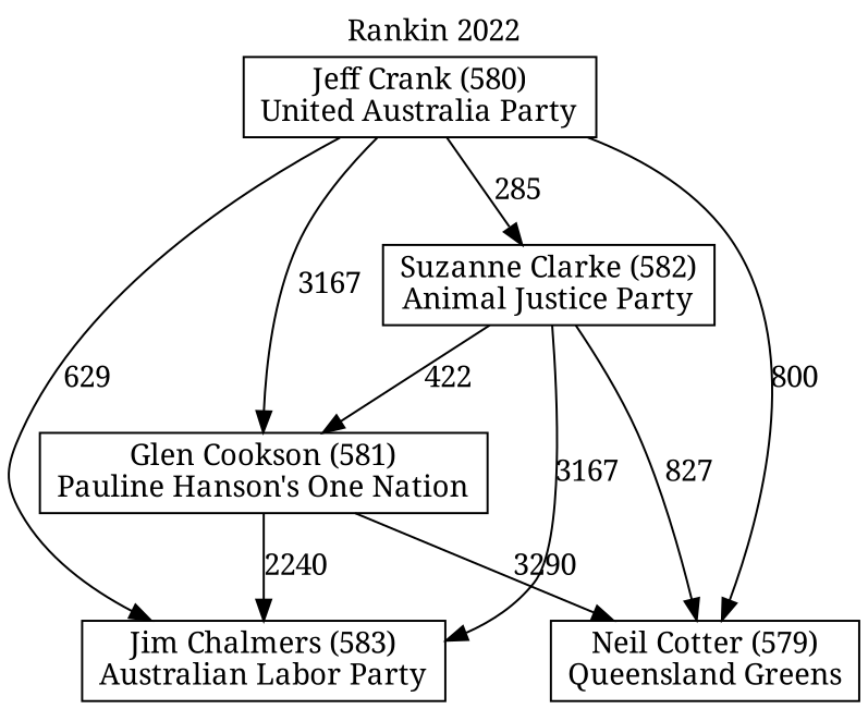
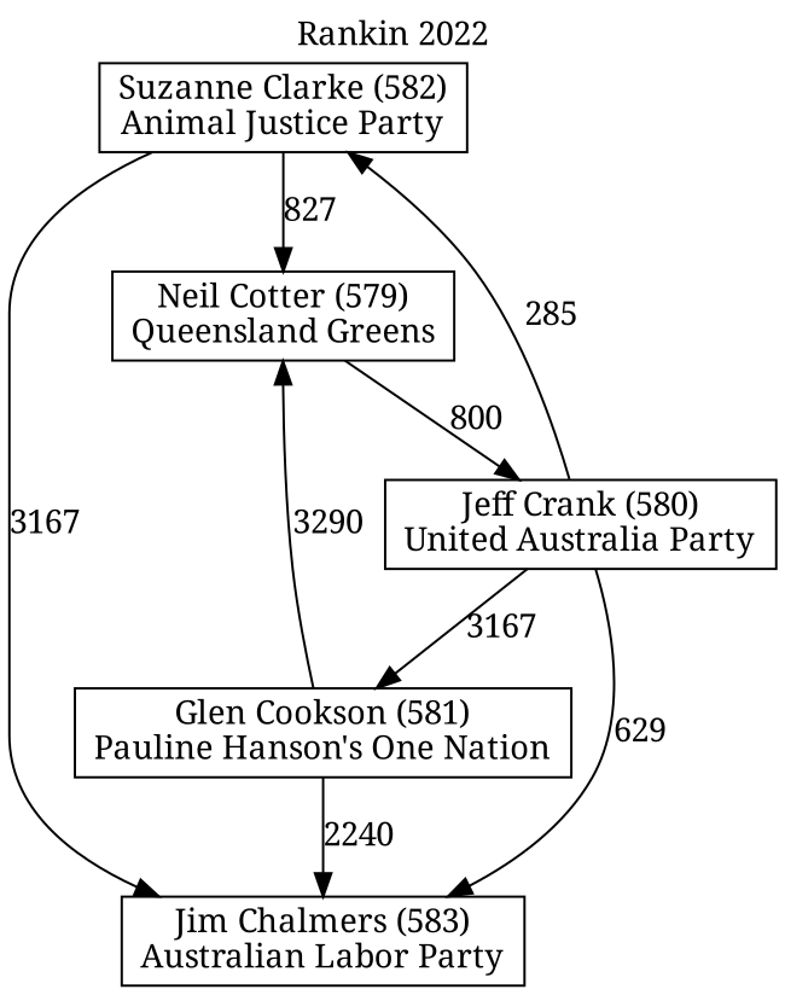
  digraph {
    fontname="Noto Serif"
    label="Rankin 2022"
    labelloc=t
    mclimit=10
    node [fontname="Noto Serif" shape=box]
    edge [fontname="Noto Serif"]
    n1 [label="Suzanne Clarke (582)\nAnimal Justice Party"]
    n2 [label="Glen Cookson (581)\nPauline Hanson's One Nation"]
    n3 [label="Jim Chalmers (583)\nAustralian Labor Party"]
    n4 [label="Neil Cotter (579)\nQueensland Greens"]
    n5 [label="Jeff Crank (580)\nUnited Australia Party"]
-   n1 -> n2 [label=422]
    n1 -> n3 [label=3167]
    n1 -> n4 [label=827]
    n2 -> n3 [label=2240]
    n2 -> n4 [label=3290]
    n5 -> n1 [label=285]
    n5 -> n2 [label=3167]
    n5 -> n3 [label=629]
-   n5 -> n4 [label=800]
+   n4 -> n5 [label=800]
  }
